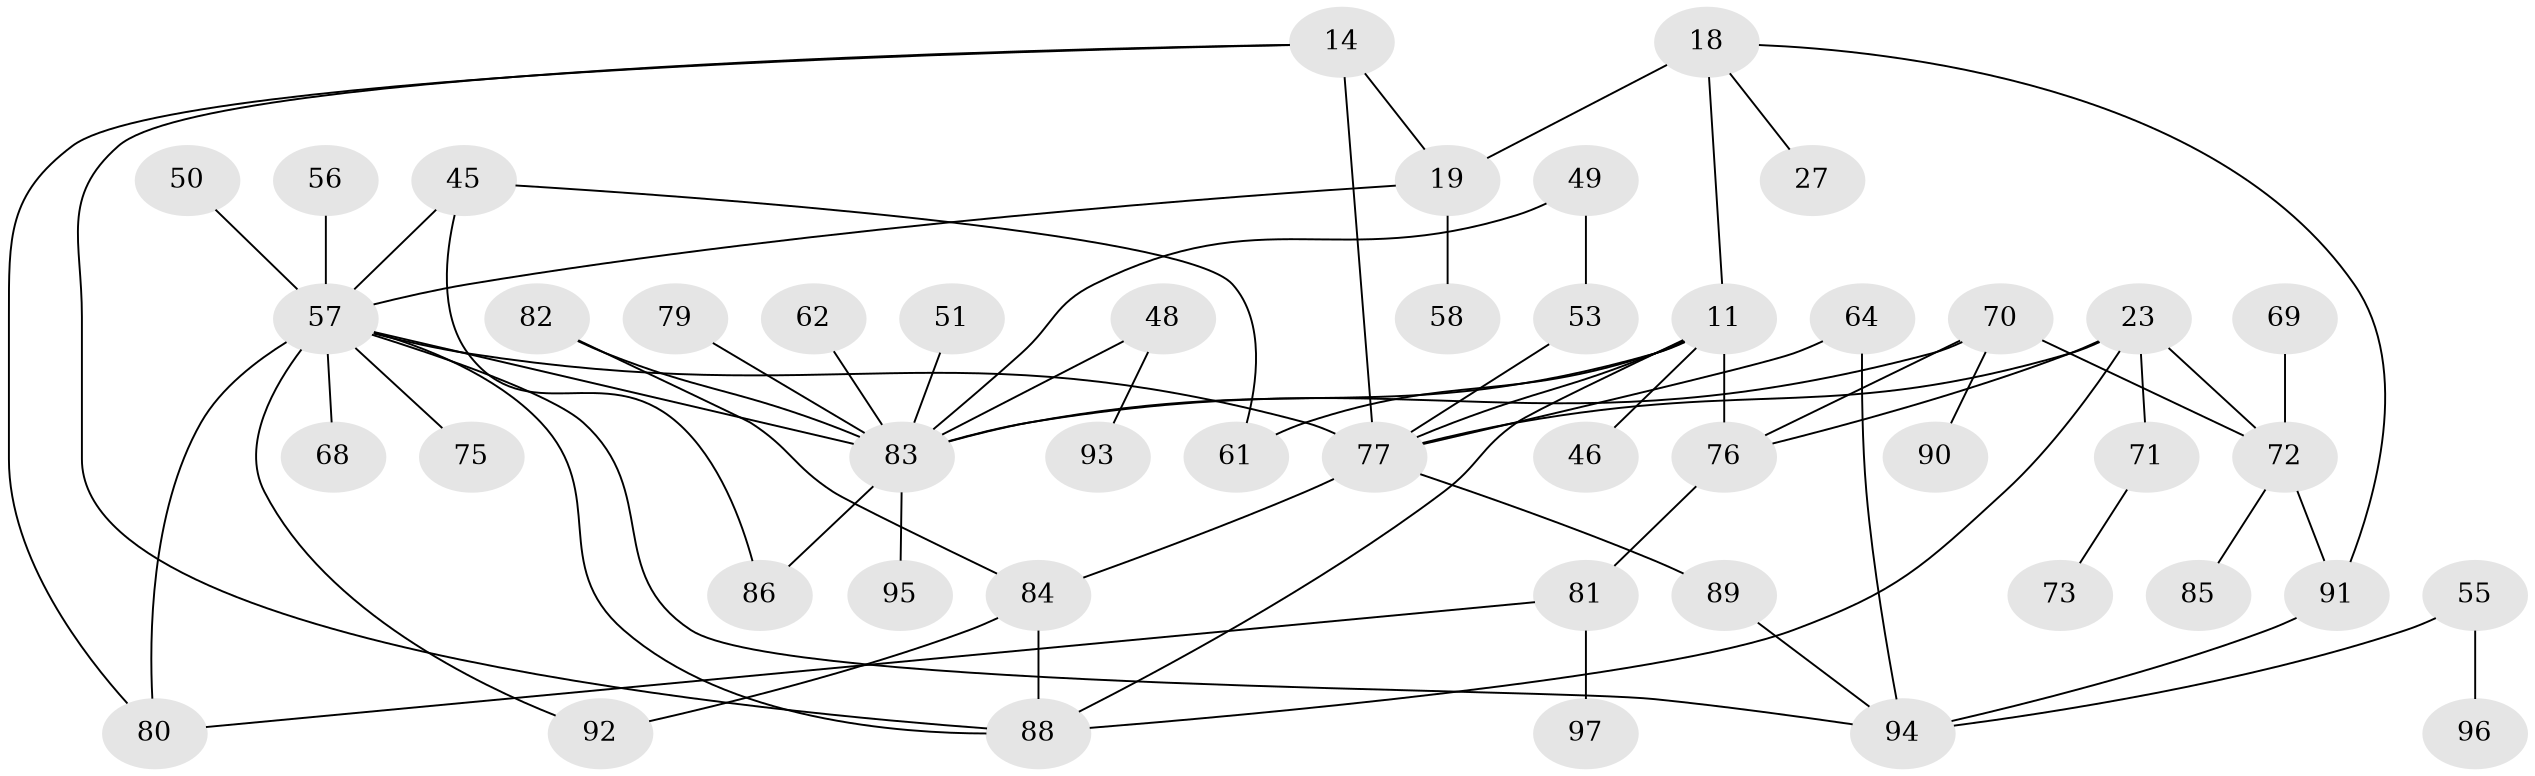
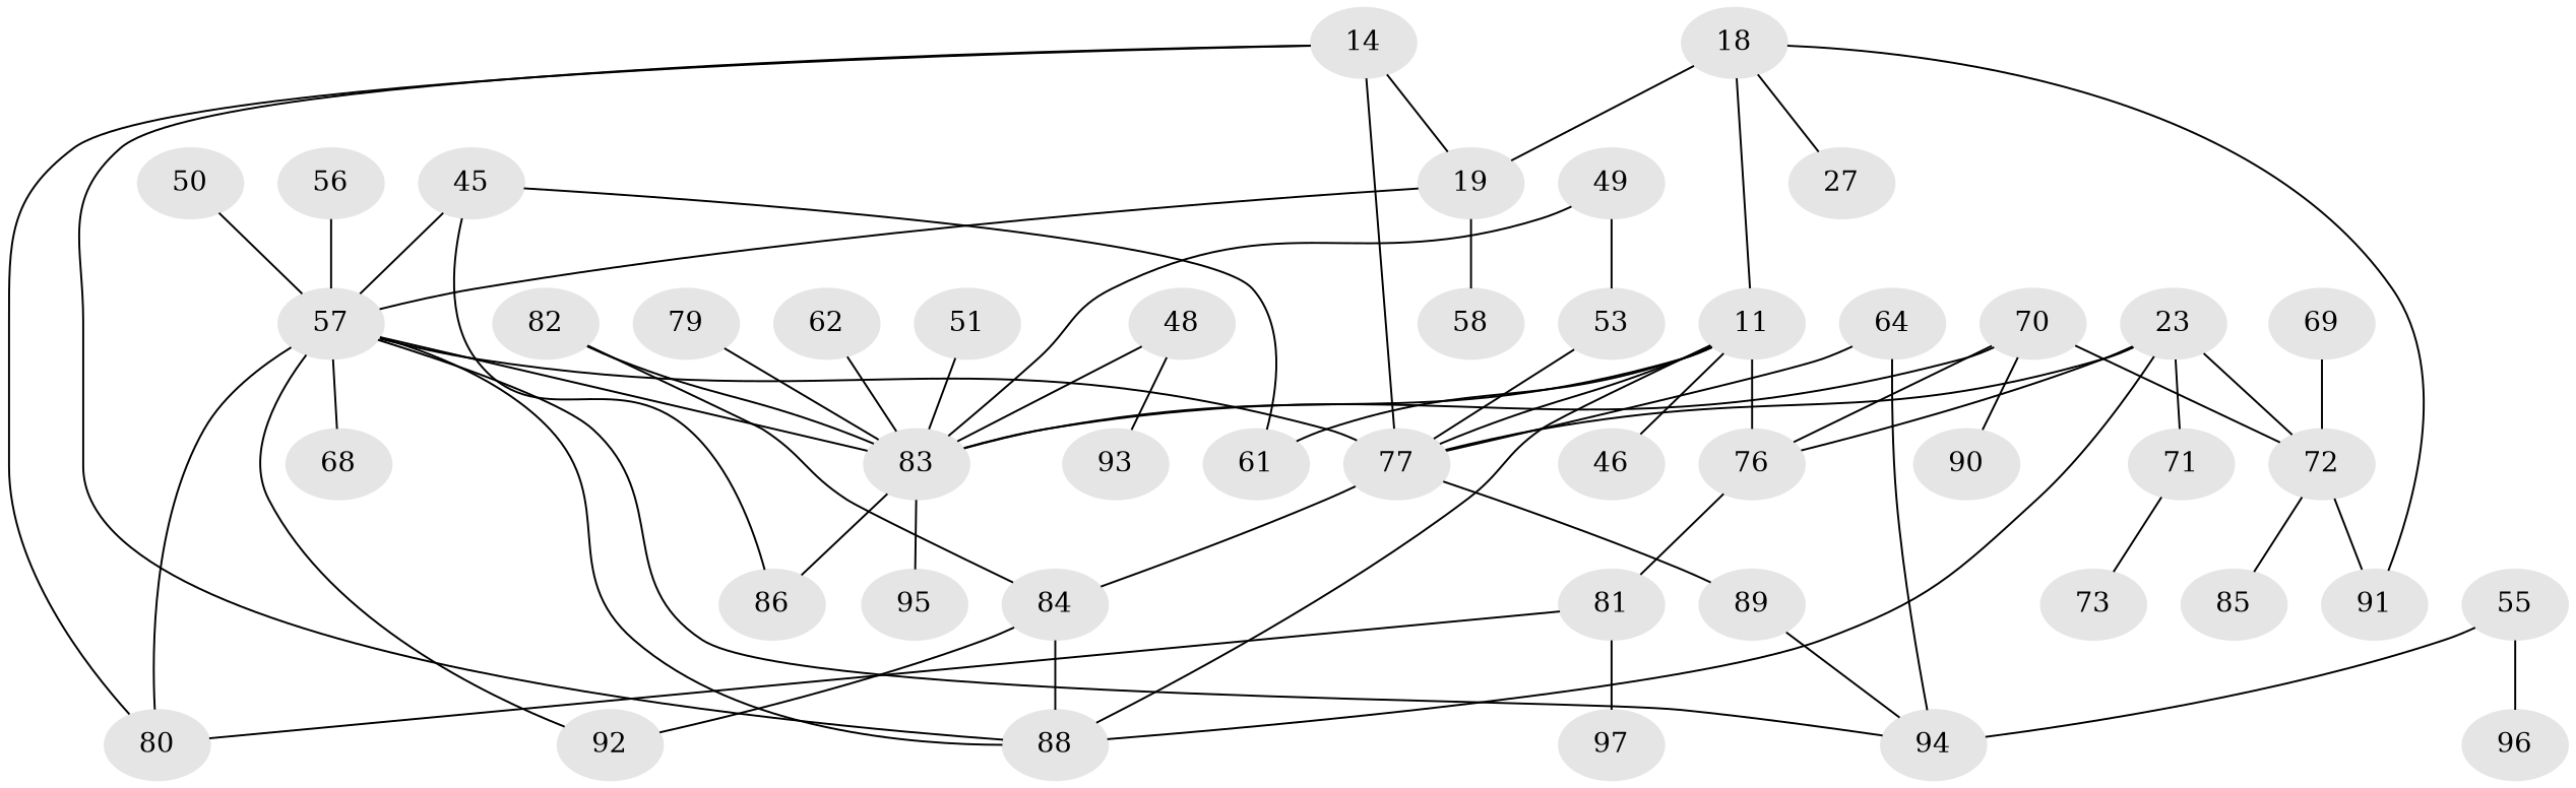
  graph {
    node [color=gray90 style=filled]
    19 [super="+8"]
    57 [super="+21+35+54"]
    58
    14
    77 [super="+34"]
    80
    88 [super="+87+38+74"]
    84 [super="+43"]
    89 [super="+6+42"]
    18 [super="+5"]
    27
    n12 [label=11 super="+2+33"]
    91 [super="+65+44"]
    76 [super="+7"]
    46
    61
    83 [super="+78"]
    94 [super="+39"]
    68
-   75
    92 [super="+22"]
    71 [super="+31"]
    73
    23
    72 [super="+24"]
    85 [super="+40"]
    81 [super="+20"]
    86
    95
    45
    48
    93
    49
    53
    50
    51
    55
    96
    56
    62
    64
    69
    70 [super="+26"]
    90
    97
    79
    82
    19 -- 57
    19 -- 58
    57 -- 77 [weight=4]
    57 -- 80
    57 -- 88
    57 -- 83 [weight=3]
    57 -- 94
    57 -- 68
-   57 -- 75
    57 -- 92
    14 -- 19 [weight=2]
    14 -- 77
    14 -- 80
    14 -- 88
    77 -- 84
    77 -- 89
    84 -- 88
    84 -- 92
    89 -- 94
    18 -- 19 [weight=2]
    18 -- 27
    18 -- n12
    18 -- 91
    n12 -- 77 [weight=2]
    n12 -- 88
    n12 -- 76 [weight=2]
    n12 -- 46
    n12 -- 61
    n12 -- 83 [weight=2]
-   91 -- 94
    76 -- 81
    83 -- 86
    83 -- 95
    71 -- 73
    23 -- 77
    23 -- 88
    23 -- 76 [weight=2]
    23 -- 71
    23 -- 72 [weight=2]
    72 -- 91
    72 -- 85
    81 -- 80
    81 -- 97
    45 -- 57 [weight=2]
    45 -- 61
    45 -- 86
    48 -- 83
    48 -- 93
    49 -- 83
    49 -- 53
    53 -- 77
    50 -- 57
    51 -- 83
    55 -- 94
    55 -- 96
    56 -- 57
    62 -- 83
    64 -- 77
    64 -- 94
    69 -- 72
    70 -- 76
    70 -- 83 [weight=2]
    70 -- 72
    70 -- 90
    79 -- 83
    82 -- 84
    82 -- 83
  }
